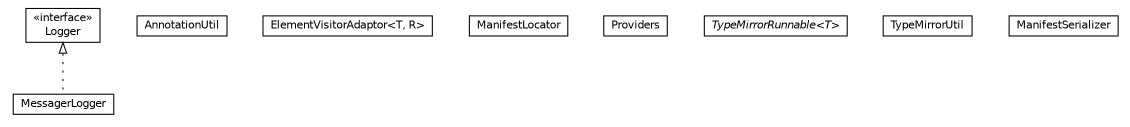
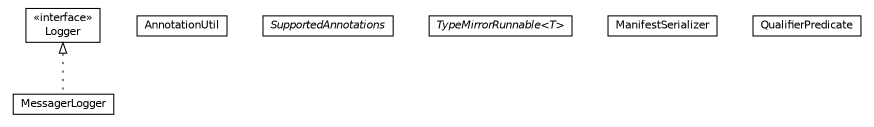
  digraph {
    nodesep=0.25
    ranksep=0.5
    fontname="DejaVu Sans"
    node [fontcolor=black fontname="DejaVu Sans" fontsize=10.0 shape=plaintext]
    n1 [label=<<table title="org.androidtransfuse.util.Logger" border="0" cellborder="1" cellspacing="0" cellpadding="2" port="p" href="./Logger.html"> 		<tr><td><table border="0" cellspacing="0" cellpadding="1"> <tr><td align="center" balign="center"> &#171;interface&#187; </td></tr> <tr><td align="center" balign="center"> Logger </td></tr> 		</table></td></tr> 		</table>>]
    n2 [label=<<table title="org.androidtransfuse.util.MessagerLogger" border="0" cellborder="1" cellspacing="0" cellpadding="2" port="p" href="./MessagerLogger.html"> 		<tr><td><table border="0" cellspacing="0" cellpadding="1"> <tr><td align="center" balign="center"> MessagerLogger </td></tr> 		</table></td></tr> 		</table>>]
    n3 [label=<<table title="org.androidtransfuse.util.AnnotationUtil" border="0" cellborder="1" cellspacing="0" cellpadding="2" port="p" href="./AnnotationUtil.html"> 		<tr><td><table border="0" cellspacing="0" cellpadding="1"> <tr><td align="center" balign="center"> AnnotationUtil </td></tr> 		</table></td></tr> 		</table>>]
-   n4 [label=<<table title="org.androidtransfuse.util.ElementVisitorAdaptor" border="0" cellborder="1" cellspacing="0" cellpadding="2" port="p" href="./ElementVisitorAdaptor.html"> 		<tr><td><table border="0" cellspacing="0" cellpadding="1"> <tr><td align="center" balign="center"> ElementVisitorAdaptor&lt;T, R&gt; </td></tr> 		</table></td></tr> 		</table>>]
-   n6 [label=<<table title="org.androidtransfuse.util.ManifestLocator" border="0" cellborder="1" cellspacing="0" cellpadding="2" port="p" href="./ManifestLocator.html"> 		<tr><td><table border="0" cellspacing="0" cellpadding="1"> <tr><td align="center" balign="center"> ManifestLocator </td></tr> 		</table></td></tr> 		</table>>]
-   n7 [label=<<table title="org.androidtransfuse.util.Providers" border="0" cellborder="1" cellspacing="0" cellpadding="2" port="p" href="./Providers.html"> 		<tr><td><table border="0" cellspacing="0" cellpadding="1"> <tr><td align="center" balign="center"> Providers </td></tr> 		</table></td></tr> 		</table>>]
+   n5 [label=<<table title="org.androidtransfuse.util.SupportedAnnotations" border="0" cellborder="1" cellspacing="0" cellpadding="2" port="p" href="./SupportedAnnotations.html"> 		<tr><td><table border="0" cellspacing="0" cellpadding="1"> <tr><td align="center" balign="center"><font face="Helvetica-Oblique"> SupportedAnnotations </font></td></tr> 		</table></td></tr> 		</table>>]
    n8 [label=<<table title="org.androidtransfuse.util.TypeMirrorRunnable" border="0" cellborder="1" cellspacing="0" cellpadding="2" port="p" href="./TypeMirrorRunnable.html"> 		<tr><td><table border="0" cellspacing="0" cellpadding="1"> <tr><td align="center" balign="center"><font face="Helvetica-Oblique"> TypeMirrorRunnable&lt;T&gt; </font></td></tr> 		</table></td></tr> 		</table>>]
-   n9 [label=<<table title="org.androidtransfuse.util.TypeMirrorUtil" border="0" cellborder="1" cellspacing="0" cellpadding="2" port="p" href="./TypeMirrorUtil.html"> 		<tr><td><table border="0" cellspacing="0" cellpadding="1"> <tr><td align="center" balign="center"> TypeMirrorUtil </td></tr> 		</table></td></tr> 		</table>>]
    n10 [label=<<table title="org.androidtransfuse.util.ManifestSerializer" border="0" cellborder="1" cellspacing="0" cellpadding="2" port="p" href="./ManifestSerializer.html"> 		<tr><td><table border="0" cellspacing="0" cellpadding="1"> <tr><td align="center" balign="center"> ManifestSerializer </td></tr> 		</table></td></tr> 		</table>>]
+   n11 [label=<<table title="org.androidtransfuse.util.QualifierPredicate" border="0" cellborder="1" cellspacing="0" cellpadding="2" port="p" href="./QualifierPredicate.html"> 		<tr><td><table border="0" cellspacing="0" cellpadding="1"> <tr><td align="center" balign="center"> QualifierPredicate </td></tr> 		</table></td></tr> 		</table>>]
    n1 -> n2 [arrowtail=empty dir=back fontname="DejaVu Sans" fontsize=10 headport=p labelfontname=Helvetica labelfontsize=10 style=dotted tailport=p]
  }
